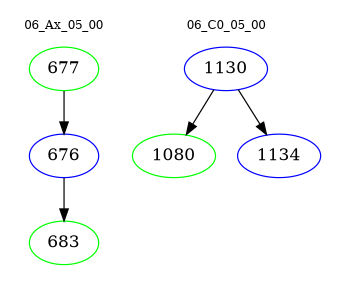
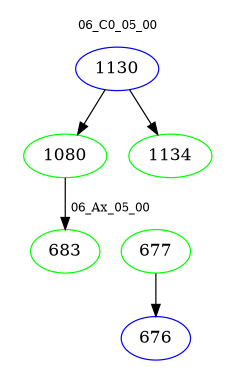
  digraph {
    node [color=blue]
    edge [color=black]
    n1 [label=676]
    n2 [color=green label=677]
    n3 [color=green label=683]
    n4 [label=1130]
    n5 [color=green label=1080]
-   n6 [label=1134]
+   n6 [color=green label=1134]
    subgraph cluster_1 {
      color=white
      fontsize=10
      label="06_Ax_05_00"
      n1
      n2
      n3
    }
    subgraph cluster_2 {
      color=white
      fontsize=10
      label="06_C0_05_00"
      n4
      n5
      n6
    }
-   n1 -> n3
+   n5 -> n3
    n2 -> n1
    n4 -> n5
    n4 -> n6
  }
